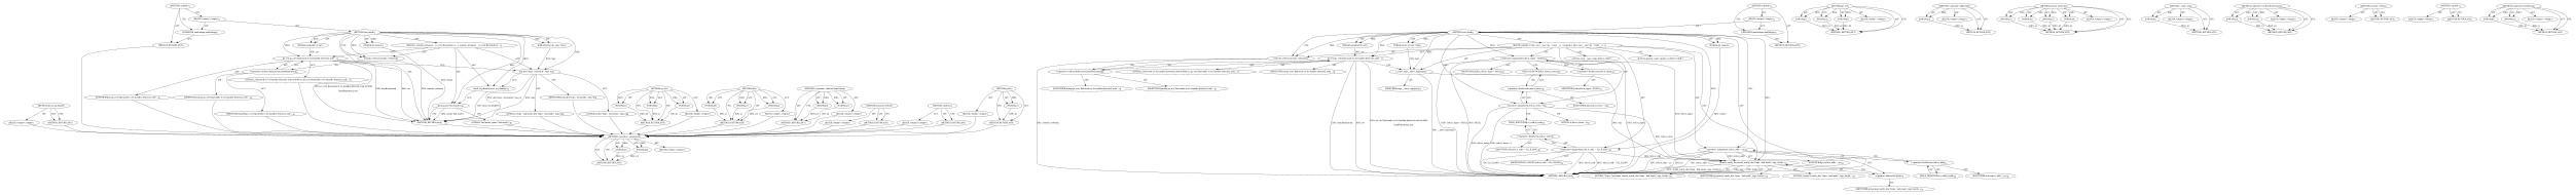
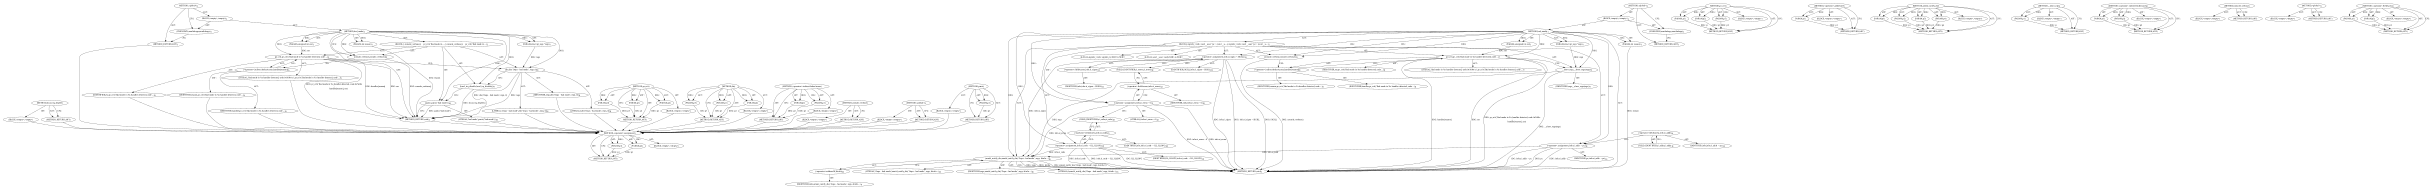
  digraph {
    fontname="PT Serif"
    node [fontname="PT Serif"]
    edge [fontname="PT Serif"]
    n1 [label=<(METHOD,local_irq_disable)>]
    n2 [label=<(BLOCK,&lt;empty&gt;,&lt;empty&gt;)>]
    n3 [label=<(METHOD_RETURN,ANY)>]
    n4 [label=<(METHOD,&lt;operator&gt;.assignment)>]
    n5 [label=<(PARAM,p1)>]
    n6 [label=<(PARAM,p2)>]
    n7 [label=<(BLOCK,&lt;empty&gt;,&lt;empty&gt;)>]
    n8 [label=<(METHOD_RETURN,ANY)>]
    n9 [label=<(METHOD,&lt;global&gt;)<SUB>1</SUB>>]
    n10 [label=<(BLOCK,&lt;empty&gt;,&lt;empty&gt;)<SUB>1</SUB>>]
    n11 [label=<(UNKNOWN,asmlinkage,asmlinkage)<SUB>1</SUB>>]
    n12 [label=<(METHOD_RETURN,ANY)<SUB>1</SUB>>]
    n13 [label=<(METHOD,bad_mode)<SUB>1</SUB>>]
    n14 [label=<(PARAM,struct pt_regs *regs)<SUB>1</SUB>>]
    n15 [label=<(PARAM,int reason)<SUB>1</SUB>>]
    n16 [label=<(PARAM,unsigned int esr)<SUB>1</SUB>>]
    n17 [label=<(BLOCK,{  	console_verbose();    	pr_crit(&quot;Bad mode in...,{  	console_verbose();    	pr_crit(&quot;Bad mode in...)<SUB>2</SUB>>]
    n18 [label=<(console_verbose,console_verbose())<SUB>3</SUB>>]
    n19 [label=<(pr_crit,pr_crit(&quot;Bad mode in %s handler detected, code ...)<SUB>5</SUB>>]
    n20 [label=<(die,die(&quot;Oops - bad mode&quot;, regs, 0))<SUB>8</SUB>>]
    n21 [label=<(local_irq_disable,local_irq_disable())<SUB>9</SUB>>]
    n22 [label=<(panic,panic(&quot;bad mode&quot;))<SUB>10</SUB>>]
    n23 [label=<(METHOD_RETURN,void)<SUB>1</SUB>>]
    n24 [label=<(&lt;operator&gt;.indirectIndexAccess,handler[reason])<SUB>6</SUB>>]
    n25 [label=<(LITERAL,&quot;Bad mode in %s handler detected, code 0x%08x\n&quot;,pr_crit(&quot;Bad mode in %s handler detected, code ...)<SUB>5</SUB>>]
    n26 [label=<(IDENTIFIER,esr,pr_crit(&quot;Bad mode in %s handler detected, code ...)<SUB>6</SUB>>]
    n27 [label=<(LITERAL,&quot;Oops - bad mode&quot;,die(&quot;Oops - bad mode&quot;, regs, 0))<SUB>8</SUB>>]
    n28 [label=<(IDENTIFIER,regs,die(&quot;Oops - bad mode&quot;, regs, 0))<SUB>8</SUB>>]
    n29 [label=<(LITERAL,0,die(&quot;Oops - bad mode&quot;, regs, 0))<SUB>8</SUB>>]
    n30 [label=<(LITERAL,&quot;bad mode&quot;,panic(&quot;bad mode&quot;))<SUB>10</SUB>>]
    n31 [label=<(IDENTIFIER,handler,pr_crit(&quot;Bad mode in %s handler detected, code ...)<SUB>6</SUB>>]
    n32 [label=<(IDENTIFIER,reason,pr_crit(&quot;Bad mode in %s handler detected, code ...)<SUB>6</SUB>>]
    n33 [label=<(METHOD,pr_crit)>]
    n34 [label=<(PARAM,p1)>]
    n35 [label=<(PARAM,p2)>]
    n36 [label=<(PARAM,p3)>]
    n37 [label=<(BLOCK,&lt;empty&gt;,&lt;empty&gt;)>]
    n38 [label=<(METHOD_RETURN,ANY)>]
    n39 [label=<(METHOD,die)>]
    n40 [label=<(PARAM,p1)>]
    n41 [label=<(PARAM,p2)>]
    n42 [label=<(PARAM,p3)>]
    n43 [label=<(BLOCK,&lt;empty&gt;,&lt;empty&gt;)>]
    n44 [label=<(METHOD_RETURN,ANY)>]
    n45 [label=<(METHOD,&lt;operator&gt;.indirectIndexAccess)>]
    n46 [label=<(PARAM,p1)>]
    n47 [label=<(PARAM,p2)>]
    n48 [label=<(BLOCK,&lt;empty&gt;,&lt;empty&gt;)>]
    n49 [label=<(METHOD_RETURN,ANY)>]
    n50 [label=<(METHOD,console_verbose)>]
    n51 [label=<(BLOCK,&lt;empty&gt;,&lt;empty&gt;)>]
    n52 [label=<(METHOD_RETURN,ANY)>]
    n53 [label=<(METHOD,&lt;global&gt;)<SUB>1</SUB>>]
    n54 [label=<(BLOCK,&lt;empty&gt;,&lt;empty&gt;)>]
    n55 [label=<(METHOD_RETURN,ANY)>]
    n56 [label=<(METHOD,panic)>]
    n57 [label=<(PARAM,p1)>]
    n58 [label=<(BLOCK,&lt;empty&gt;,&lt;empty&gt;)>]
    n59 [label=<(METHOD_RETURN,ANY)>]
    n60 [label=<(METHOD,&lt;global&gt;)<SUB>1</SUB>>]
    n61 [label=<(BLOCK,&lt;empty&gt;,&lt;empty&gt;)<SUB>1</SUB>>]
    n62 [label=<(UNKNOWN,asmlinkage,asmlinkage)<SUB>1</SUB>>]
    n63 [label=<(METHOD_RETURN,ANY)<SUB>1</SUB>>]
    n64 [label=<(METHOD,bad_mode)<SUB>1</SUB>>]
    n65 [label=<(PARAM,struct pt_regs *regs)<SUB>1</SUB>>]
    n66 [label=<(PARAM,int reason)<SUB>1</SUB>>]
    n67 [label=<(PARAM,unsigned int esr)<SUB>1</SUB>>]
    n68 [label=<(BLOCK,{ 	siginfo_t info; 	void __user *pc = (void __u...,{ 	siginfo_t info; 	void __user *pc = (void __u...)<SUB>2</SUB>>]
    n69 [label=<(console_verbose,console_verbose())<SUB>5</SUB>>]
    n70 [label=<(pr_crit,pr_crit(&quot;Bad mode in %s handler detected, code ...)<SUB>7</SUB>>]
    n71 [label=<(__show_regs,__show_regs(regs))<SUB>9</SUB>>]
    n72 [label=<(&lt;operator&gt;.assignment,info.si_signo = SIGILL)<SUB>11</SUB>>]
    n73 [label=<(&lt;operator&gt;.assignment,info.si_errno = 0)<SUB>12</SUB>>]
    n74 [label=<(&lt;operator&gt;.assignment,info.si_code  = ILL_ILLOPC)<SUB>13</SUB>>]
    n75 [label=<(&lt;operator&gt;.assignment,info.si_addr  = pc)<SUB>14</SUB>>]
    n76 [label=<(arm64_notify_die,arm64_notify_die(&quot;Oops - bad mode&quot;, regs, &amp;info...)<SUB>16</SUB>>]
    n77 [label=<(METHOD_RETURN,void)<SUB>1</SUB>>]
    n78 [label="<(LOCAL,siginfo_t info: siginfo_t)<SUB>3</SUB>>"]
    n79 [label="<(LOCAL,void __user: void)<SUB>4</SUB>>"]
    n80 [label=<(&lt;operator&gt;.indirectIndexAccess,handler[reason])<SUB>8</SUB>>]
    n81 [label=<(LITERAL,&quot;Bad mode in %s handler detected, code 0x%08x\n&quot;,pr_crit(&quot;Bad mode in %s handler detected, code ...)<SUB>7</SUB>>]
    n82 [label=<(IDENTIFIER,esr,pr_crit(&quot;Bad mode in %s handler detected, code ...)<SUB>8</SUB>>]
    n83 [label=<(IDENTIFIER,regs,__show_regs(regs))<SUB>9</SUB>>]
    n84 [label=<(&lt;operator&gt;.fieldAccess,info.si_signo)<SUB>11</SUB>>]
    n85 [label=<(IDENTIFIER,SIGILL,info.si_signo = SIGILL)<SUB>11</SUB>>]
    n86 [label=<(FIELD_IDENTIFIER,si_errno,si_errno)<SUB>12</SUB>>]
    n87 [label=<(&lt;operator&gt;.fieldAccess,info.si_errno)<SUB>12</SUB>>]
    n88 [label=<(LITERAL,0,info.si_errno = 0)<SUB>12</SUB>>]
    n89 [label=<(FIELD_IDENTIFIER,si_code,si_code)<SUB>13</SUB>>]
    n90 [label=<(&lt;operator&gt;.fieldAccess,info.si_code)<SUB>13</SUB>>]
    n91 [label=<(IDENTIFIER,ILL_ILLOPC,info.si_code  = ILL_ILLOPC)<SUB>13</SUB>>]
    n92 [label=<(&lt;operator&gt;.fieldAccess,info.si_addr)<SUB>14</SUB>>]
    n93 [label=<(IDENTIFIER,pc,info.si_addr  = pc)<SUB>14</SUB>>]
    n94 [label=<(&lt;operator&gt;.addressOf,&amp;info)<SUB>16</SUB>>]
    n95 [label=<(LITERAL,&quot;Oops - bad mode&quot;,arm64_notify_die(&quot;Oops - bad mode&quot;, regs, &amp;info...)<SUB>16</SUB>>]
    n96 [label=<(IDENTIFIER,regs,arm64_notify_die(&quot;Oops - bad mode&quot;, regs, &amp;info...)<SUB>16</SUB>>]
    n97 [label=<(LITERAL,0,arm64_notify_die(&quot;Oops - bad mode&quot;, regs, &amp;info...)<SUB>16</SUB>>]
    n98 [label=<(IDENTIFIER,handler,pr_crit(&quot;Bad mode in %s handler detected, code ...)<SUB>8</SUB>>]
    n99 [label=<(IDENTIFIER,reason,pr_crit(&quot;Bad mode in %s handler detected, code ...)<SUB>8</SUB>>]
    n100 [label=<(IDENTIFIER,info,info.si_signo = SIGILL)<SUB>11</SUB>>]
    n101 [label=<(IDENTIFIER,info,info.si_errno = 0)<SUB>12</SUB>>]
    n102 [label=<(IDENTIFIER,info,info.si_code  = ILL_ILLOPC)<SUB>43</SUB>>]
    n103 [label=<(FIELD_IDENTIFIER,si_addr,si_addr)<SUB>14</SUB>>]
    n104 [label=<(IDENTIFIER,info,info.si_addr  = pc)<SUB>14</SUB>>]
    n105 [label=<(IDENTIFIER,info,arm64_notify_die(&quot;Oops - bad mode&quot;, regs, &amp;info...)<SUB>16</SUB>>]
    n106 [label=<(METHOD,pr_crit)>]
    n107 [label=<(PARAM,p1)>]
    n108 [label=<(PARAM,p2)>]
    n109 [label=<(PARAM,p3)>]
    n110 [label=<(BLOCK,&lt;empty&gt;,&lt;empty&gt;)>]
    n111 [label=<(METHOD_RETURN,ANY)>]
    n112 [label=<(METHOD,&lt;operator&gt;.addressOf)>]
    n113 [label=<(PARAM,p1)>]
    n114 [label=<(BLOCK,&lt;empty&gt;,&lt;empty&gt;)>]
    n115 [label=<(METHOD_RETURN,ANY)>]
    n116 [label=<(METHOD,arm64_notify_die)>]
    n117 [label=<(PARAM,p1)>]
    n118 [label=<(PARAM,p2)>]
    n119 [label=<(PARAM,p3)>]
    n120 [label=<(PARAM,p4)>]
    n121 [label=<(BLOCK,&lt;empty&gt;,&lt;empty&gt;)>]
    n122 [label=<(METHOD_RETURN,ANY)>]
    n123 [label=<(METHOD,__show_regs)>]
    n124 [label=<(PARAM,p1)>]
    n125 [label=<(BLOCK,&lt;empty&gt;,&lt;empty&gt;)>]
    n126 [label=<(METHOD_RETURN,ANY)>]
    n127 [label=<(METHOD,&lt;operator&gt;.indirectIndexAccess)>]
    n128 [label=<(PARAM,p1)>]
    n129 [label=<(PARAM,p2)>]
    n130 [label=<(BLOCK,&lt;empty&gt;,&lt;empty&gt;)>]
    n131 [label=<(METHOD_RETURN,ANY)>]
    n132 [label=<(METHOD,console_verbose)>]
    n133 [label=<(BLOCK,&lt;empty&gt;,&lt;empty&gt;)>]
    n134 [label=<(METHOD_RETURN,ANY)>]
    n135 [label=<(METHOD,&lt;global&gt;)<SUB>1</SUB>>]
    n136 [label=<(BLOCK,&lt;empty&gt;,&lt;empty&gt;)>]
    n137 [label=<(METHOD_RETURN,ANY)>]
    n138 [label=<(METHOD,&lt;operator&gt;.fieldAccess)>]
    n139 [label=<(PARAM,p1)>]
    n140 [label=<(PARAM,p2)>]
    n141 [label=<(BLOCK,&lt;empty&gt;,&lt;empty&gt;)>]
    n142 [label=<(METHOD_RETURN,ANY)>]
    n1 -> n2 [label="AST: "]
    n1 -> n3 [label="AST: "]
    n1 -> n3 [label="CFG: "]
    n2 -> n4
    n3 -> n4
    n4 -> n5 [label="AST: "]
    n4 -> n5 [label="DDG: "]
    n4 -> n6 [label="AST: "]
    n4 -> n6 [label="DDG: "]
    n4 -> n7 [label="AST: "]
    n4 -> n8 [label="AST: "]
    n4 -> n8 [label="CFG: "]
    n5 -> n8 [label="DDG: p1"]
    n6 -> n8 [label="DDG: p2"]
    n9 -> n10 [label="AST: "]
    n9 -> n11 [label="CFG: "]
    n9 -> n12 [label="AST: "]
    n10 -> n11 [label="AST: "]
    n10 -> n13 [label="AST: "]
    n11 -> n12 [label="CFG: "]
    n12 -> n4
    n13 -> n14 [label="AST: "]
    n13 -> n14 [label="DDG: "]
    n13 -> n15 [label="AST: "]
    n13 -> n15 [label="DDG: "]
    n13 -> n16 [label="AST: "]
    n13 -> n16 [label="DDG: "]
    n13 -> n17 [label="AST: "]
    n13 -> n18 [label="CFG: "]
    n13 -> n18 [label="DDG: "]
    n13 -> n19 [label="DDG: "]
    n13 -> n20 [label="DDG: "]
    n13 -> n21 [label="DDG: "]
    n13 -> n22 [label="DDG: "]
    n13 -> n23 [label="AST: "]
    n14 -> n20 [label="DDG: regs"]
    n15 -> n23 [label="DDG: reason"]
    n16 -> n19 [label="DDG: esr"]
    n17 -> n18 [label="AST: "]
    n17 -> n19 [label="AST: "]
    n17 -> n20 [label="AST: "]
    n17 -> n21 [label="AST: "]
    n17 -> n22 [label="AST: "]
    n18 -> n23 [label="DDG: console_verbose()"]
    n18 -> n24 [label="CFG: "]
    n19 -> n20 [label="CFG: "]
    n19 -> n23 [label="DDG: handler[reason]"]
    n19 -> n23 [label="DDG: esr"]
    n19 -> n23 [label="DDG: pr_crit(&quot;Bad mode in %s handler detected, code 0x%08x\n&quot;,\n 		handler[reason], esr)"]
    n19 -> n24 [label="AST: "]
    n19 -> n25 [label="AST: "]
    n19 -> n26 [label="AST: "]
    n20 -> n21 [label="CFG: "]
    n20 -> n23 [label="DDG: regs"]
    n20 -> n23 [label="DDG: die(&quot;Oops - bad mode&quot;, regs, 0)"]
    n20 -> n27 [label="AST: "]
    n20 -> n28 [label="AST: "]
    n20 -> n29 [label="AST: "]
    n21 -> n22 [label="CFG: "]
    n21 -> n23 [label="DDG: local_irq_disable()"]
    n22 -> n23 [label="CFG: "]
    n22 -> n23 [label="DDG: panic(&quot;bad mode&quot;)"]
    n22 -> n30 [label="AST: "]
    n23 -> n4
    n24 -> n19 [label="CFG: "]
    n24 -> n31 [label="AST: "]
    n24 -> n32 [label="AST: "]
    n25 -> n4
    n26 -> n4
    n27 -> n4
    n28 -> n4
    n29 -> n4
    n30 -> n4
    n31 -> n4
    n32 -> n4
    n33 -> n34 [label="AST: "]
    n33 -> n34 [label="DDG: "]
    n33 -> n35 [label="AST: "]
    n33 -> n35 [label="DDG: "]
    n33 -> n36 [label="AST: "]
    n33 -> n36 [label="DDG: "]
    n33 -> n37 [label="AST: "]
    n33 -> n38 [label="AST: "]
    n33 -> n38 [label="CFG: "]
    n34 -> n38 [label="DDG: p1"]
    n35 -> n38 [label="DDG: p2"]
    n36 -> n38 [label="DDG: p3"]
    n37 -> n4
    n38 -> n4
    n39 -> n40 [label="AST: "]
    n39 -> n40 [label="DDG: "]
    n39 -> n41 [label="AST: "]
    n39 -> n41 [label="DDG: "]
    n39 -> n42 [label="AST: "]
    n39 -> n42 [label="DDG: "]
    n39 -> n43 [label="AST: "]
    n39 -> n44 [label="AST: "]
    n39 -> n44 [label="CFG: "]
    n40 -> n44 [label="DDG: p1"]
    n41 -> n44 [label="DDG: p2"]
    n42 -> n44 [label="DDG: p3"]
    n43 -> n4
    n44 -> n4
    n45 -> n46 [label="AST: "]
    n45 -> n46 [label="DDG: "]
    n45 -> n47 [label="AST: "]
    n45 -> n47 [label="DDG: "]
    n45 -> n48 [label="AST: "]
    n45 -> n49 [label="AST: "]
    n45 -> n49 [label="CFG: "]
    n46 -> n49 [label="DDG: p1"]
    n47 -> n49 [label="DDG: p2"]
    n48 -> n4
    n49 -> n4
    n50 -> n51 [label="AST: "]
    n50 -> n52 [label="AST: "]
    n50 -> n52 [label="CFG: "]
    n51 -> n4
    n52 -> n4
    n53 -> n54 [label="AST: "]
    n53 -> n55 [label="AST: "]
    n53 -> n55 [label="CFG: "]
    n54 -> n4
    n55 -> n4
    n56 -> n57 [label="AST: "]
    n56 -> n57 [label="DDG: "]
    n56 -> n58 [label="AST: "]
    n56 -> n59 [label="AST: "]
    n56 -> n59 [label="CFG: "]
    n57 -> n59 [label="DDG: p1"]
    n58 -> n4
    n59 -> n4
    n60 -> n61 [label="AST: "]
    n60 -> n62 [label="CFG: "]
    n60 -> n63 [label="AST: "]
    n61 -> n62 [label="AST: "]
    n61 -> n64 [label="AST: "]
    n62 -> n63 [label="CFG: "]
    n64 -> n65 [label="AST: "]
    n64 -> n65 [label="DDG: "]
    n64 -> n66 [label="AST: "]
    n64 -> n66 [label="DDG: "]
    n64 -> n67 [label="AST: "]
    n64 -> n67 [label="DDG: "]
    n64 -> n68 [label="AST: "]
    n64 -> n69 [label="CFG: "]
    n64 -> n69 [label="DDG: "]
    n64 -> n70 [label="DDG: "]
    n64 -> n71 [label="DDG: "]
    n64 -> n72 [label="DDG: "]
    n64 -> n73 [label="DDG: "]
    n64 -> n74 [label="DDG: "]
    n64 -> n75 [label="DDG: "]
    n64 -> n76 [label="DDG: "]
    n64 -> n77 [label="AST: "]
    n65 -> n71 [label="DDG: regs"]
    n66 -> n77 [label="DDG: reason"]
    n67 -> n70 [label="DDG: esr"]
    n68 -> n69 [label="AST: "]
    n68 -> n70 [label="AST: "]
    n68 -> n71 [label="AST: "]
    n68 -> n72 [label="AST: "]
    n68 -> n73 [label="AST: "]
    n68 -> n74 [label="AST: "]
    n68 -> n75 [label="AST: "]
    n68 -> n76 [label="AST: "]
    n68 -> n78 [label="AST: "]
    n68 -> n79 [label="AST: "]
    n69 -> n77 [label="DDG: console_verbose()"]
    n69 -> n80 [label="CFG: "]
    n70 -> n71 [label="CFG: "]
    n70 -> n77 [label="DDG: handler[reason]"]
    n70 -> n77 [label="DDG: esr"]
    n70 -> n77 [label="DDG: pr_crit(&quot;Bad mode in %s handler detected, code 0x%08x\n&quot;,\n 		handler[reason], esr)"]
    n70 -> n80 [label="AST: "]
    n70 -> n81 [label="AST: "]
    n70 -> n82 [label="AST: "]
    n71 -> n76 [label="DDG: regs"]
    n71 -> n77 [label="DDG: __show_regs(regs)"]
    n71 -> n83 [label="AST: "]
    n72 -> n76 [label="DDG: info.si_signo"]
    n72 -> n77 [label="DDG: info.si_signo"]
    n72 -> n77 [label="DDG: info.si_signo = SIGILL"]
    n72 -> n77 [label="DDG: SIGILL"]
    n72 -> n84 [label="AST: "]
    n72 -> n85 [label="AST: "]
    n72 -> n86 [label="CFG: "]
    n73 -> n76 [label="DDG: info.si_errno"]
    n73 -> n77 [label="DDG: info.si_errno"]
    n73 -> n77 [label="DDG: info.si_errno = 0"]
    n73 -> n87 [label="AST: "]
    n73 -> n88 [label="AST: "]
    n73 -> n89 [label="CFG: "]
    n74 -> n76 [label="DDG: info.si_code"]
    n74 -> n77 [label="DDG: info.si_code"]
    n74 -> n77 [label="DDG: info.si_code  = ILL_ILLOPC"]
    n74 -> n77 [label="DDG: ILL_ILLOPC"]
    n74 -> n90 [label="AST: "]
    n74 -> n91 [label="AST: "]
    n75 -> n76 [label="DDG: info.si_addr"]
    n75 -> n77 [label="DDG: info.si_addr"]
    n75 -> n77 [label="DDG: info.si_addr  = pc"]
    n75 -> n77 [label="DDG: pc"]
-   n75 -> n92 [label="AST: "]
    n75 -> n93 [label="AST: "]
-   n75 -> n94 [label="CFG: "]
    n76 -> n77 [label="CFG: "]
    n76 -> n77 [label="DDG: regs"]
    n76 -> n77 [label="DDG: &amp;info"]
    n76 -> n77 [label="DDG: arm64_notify_die(&quot;Oops - bad mode&quot;, regs, &amp;info, 0)"]
    n76 -> n94 [label="AST: "]
    n76 -> n95 [label="AST: "]
    n76 -> n96 [label="AST: "]
    n76 -> n97 [label="AST: "]
    n80 -> n70 [label="CFG: "]
    n80 -> n98 [label="AST: "]
    n80 -> n99 [label="AST: "]
    n84 -> n72 [label="CFG: "]
    n84 -> n100 [label="AST: "]
    n86 -> n87 [label="CFG: "]
    n87 -> n73 [label="CFG: "]
    n87 -> n86 [label="AST: "]
    n87 -> n101 [label="AST: "]
    n89 -> n90 [label="CFG: "]
    n90 -> n74 [label="CFG: "]
    n90 -> n89 [label="AST: "]
    n90 -> n102 [label="AST: "]
    n92 -> n75 [label="CFG: "]
    n92 -> n103 [label="AST: "]
    n92 -> n104 [label="AST: "]
    n94 -> n76 [label="CFG: "]
    n94 -> n105 [label="AST: "]
    n103 -> n92 [label="CFG: "]
    n106 -> n107 [label="AST: "]
    n106 -> n107 [label="DDG: "]
    n106 -> n108 [label="AST: "]
    n106 -> n108 [label="DDG: "]
    n106 -> n109 [label="AST: "]
    n106 -> n109 [label="DDG: "]
    n106 -> n110 [label="AST: "]
    n106 -> n111 [label="AST: "]
    n106 -> n111 [label="CFG: "]
    n107 -> n111 [label="DDG: p1"]
    n108 -> n111 [label="DDG: p2"]
    n109 -> n111 [label="DDG: p3"]
    n112 -> n113 [label="AST: "]
    n112 -> n113 [label="DDG: "]
    n112 -> n114 [label="AST: "]
    n112 -> n115 [label="AST: "]
    n112 -> n115 [label="CFG: "]
    n113 -> n115 [label="DDG: p1"]
    n116 -> n117 [label="AST: "]
    n116 -> n117 [label="DDG: "]
    n116 -> n118 [label="AST: "]
    n116 -> n118 [label="DDG: "]
    n116 -> n119 [label="AST: "]
    n116 -> n119 [label="DDG: "]
    n116 -> n120 [label="AST: "]
    n116 -> n120 [label="DDG: "]
    n116 -> n121 [label="AST: "]
    n116 -> n122 [label="AST: "]
    n116 -> n122 [label="CFG: "]
    n117 -> n122 [label="DDG: p1"]
    n118 -> n122 [label="DDG: p2"]
    n119 -> n122 [label="DDG: p3"]
    n120 -> n122 [label="DDG: p4"]
    n123 -> n124 [label="AST: "]
    n123 -> n124 [label="DDG: "]
    n123 -> n125 [label="AST: "]
    n123 -> n126 [label="AST: "]
    n123 -> n126 [label="CFG: "]
    n124 -> n126 [label="DDG: p1"]
    n127 -> n128 [label="AST: "]
    n127 -> n128 [label="DDG: "]
    n127 -> n129 [label="AST: "]
    n127 -> n129 [label="DDG: "]
    n127 -> n130 [label="AST: "]
    n127 -> n131 [label="AST: "]
    n127 -> n131 [label="CFG: "]
    n128 -> n131 [label="DDG: p1"]
    n129 -> n131 [label="DDG: p2"]
    n132 -> n133 [label="AST: "]
    n132 -> n134 [label="AST: "]
    n132 -> n134 [label="CFG: "]
    n135 -> n136 [label="AST: "]
    n135 -> n137 [label="AST: "]
    n135 -> n137 [label="CFG: "]
    n138 -> n139 [label="AST: "]
    n138 -> n139 [label="DDG: "]
    n138 -> n140 [label="AST: "]
    n138 -> n140 [label="DDG: "]
    n138 -> n141 [label="AST: "]
    n138 -> n142 [label="AST: "]
    n138 -> n142 [label="CFG: "]
    n139 -> n142 [label="DDG: p1"]
    n140 -> n142 [label="DDG: p2"]
  }
